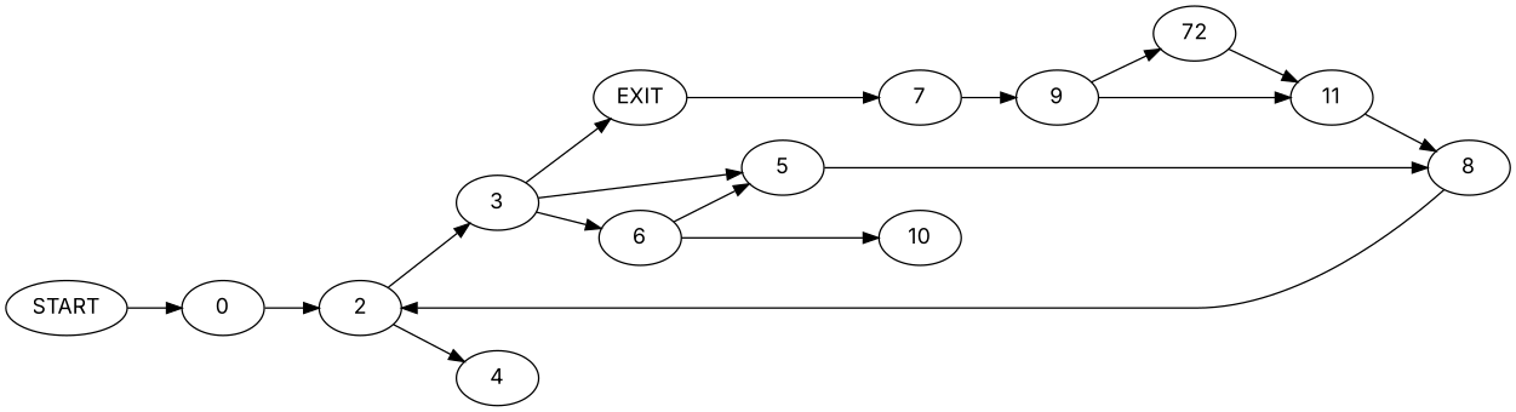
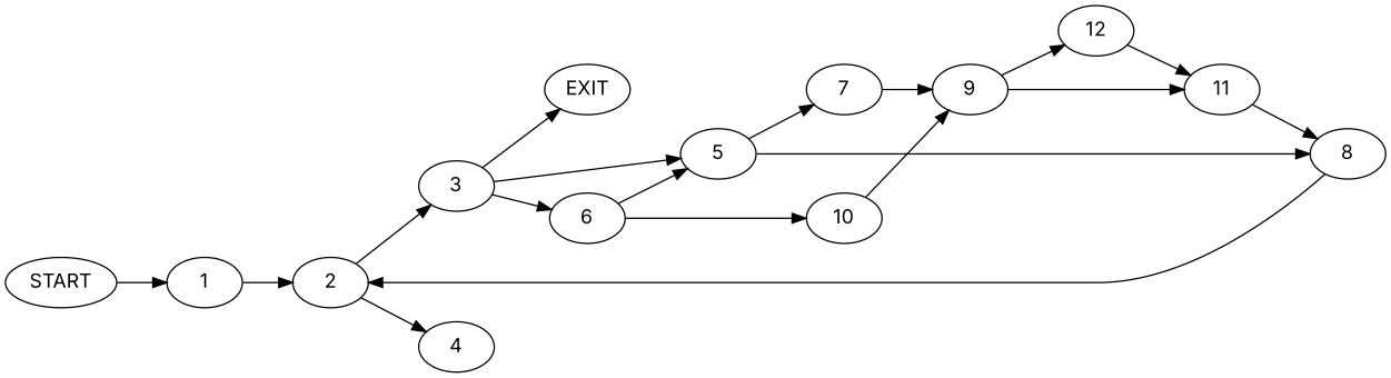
  digraph {
    fontname=Inter
    rankdir=LR
    node [fontname=Inter]
    edge [fontname=Inter]
    n1 [label=START]
-   1 [label=0]
+   1
    2
    n4 [label=EXIT]
    3
    4
    5
    6
    7
    8
    10
    9
    11
-   12 [label=72]
+   12
    n1 -> 1
    1 -> 2
    2 -> 3
    2 -> 4
    3 -> n4
    3 -> 5
    3 -> 6
-   n4 -> 7
+   5 -> 7
    5 -> 8
    6 -> 5
    6 -> 10
    7 -> 9
    8 -> 2
+   10 -> 9
    9 -> 11
    9 -> 12
    11 -> 8
    12 -> 11
  }
